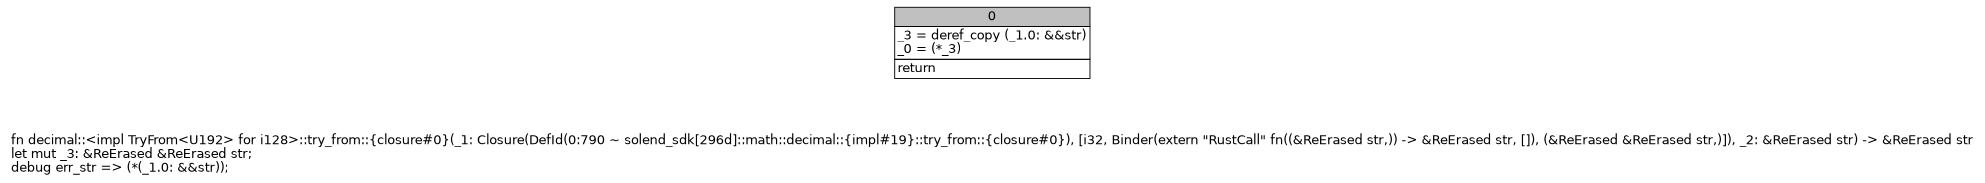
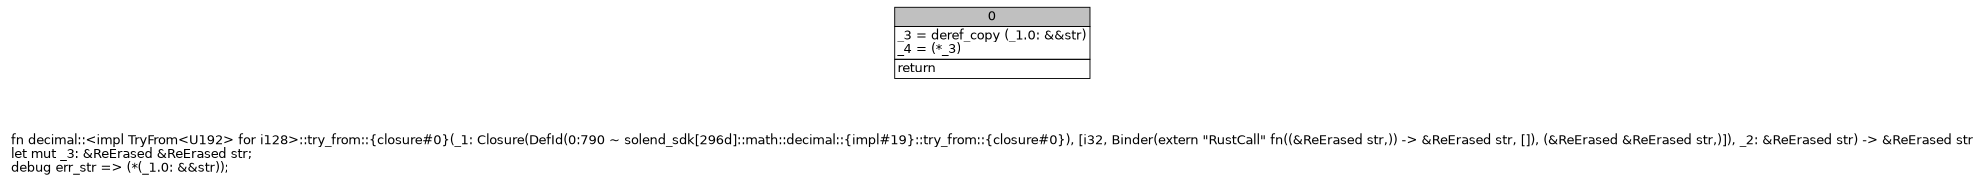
  digraph {
    fontname="DejaVu Sans"
    label=<fn decimal::&lt;impl TryFrom&lt;U192&gt; for i128&gt;::try_from::{closure#0}(_1: Closure(DefId(0:790 ~ solend_sdk[296d]::math::decimal::{impl#19}::try_from::{closure#0}), [i32, Binder(extern &quot;RustCall&quot; fn((&amp;ReErased str,)) -&gt; &amp;ReErased str, []), (&amp;ReErased &amp;ReErased str,)]), _2: &amp;ReErased str) -&gt; &amp;ReErased str<br align="left"/>let mut _3: &amp;ReErased &amp;ReErased str;<br align="left"/>debug err_str =&gt; (*(_1.0: &amp;&amp;str));<br align="left"/>>
-   n1 [fontname="DejaVu Sans" label=<<table border="0" cellborder="1" cellspacing="0"><tr><td bgcolor="gray" align="center" colspan="1">0</td></tr><tr><td align="left" balign="left">_3 = deref_copy (_1.0: &amp;&amp;str)<br/>_0 = (*_3)<br/></td></tr><tr><td align="left">return</td></tr></table>> shape=none]
+   n1 [fontname="DejaVu Sans" label=<<table border="0" cellborder="1" cellspacing="0"><tr><td bgcolor="gray" align="center" colspan="1">0</td></tr><tr><td align="left" balign="left">_3 = deref_copy (_1.0: &amp;&amp;str)<br/>_4 = (*_3)<br/></td></tr><tr><td align="left">return</td></tr></table>> shape=none]
  }
